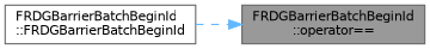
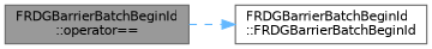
  digraph {
    rankdir=LR
    node [fontname=Helvetica fontsize=10 shape=box style=filled]
    n1 [color=gray40 fillcolor=grey60 fontcolor=black height=0.2 label="FRDGBarrierBatchBeginId\l::operator==" width=0.4]
    n2 [color=grey40 fillcolor=white height=0.2 label="FRDGBarrierBatchBeginId\l::FRDGBarrierBatchBeginId" width=0.4]
-   n2 -> n1 [color=steelblue1 fontname=Helvetica fontsize=10 labelfontname=Helvetica labelfontsize=10 style=dashed arrowhead=normal]
+   n1 -> n2 [color=steelblue1 fontname=Helvetica fontsize=10 labelfontname=Helvetica labelfontsize=10 style=dashed arrowhead=normal]
  }
